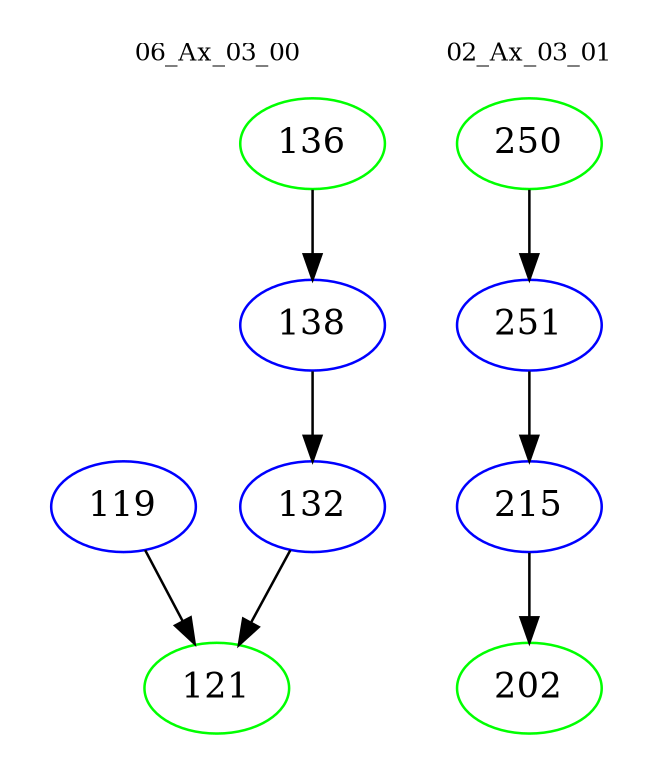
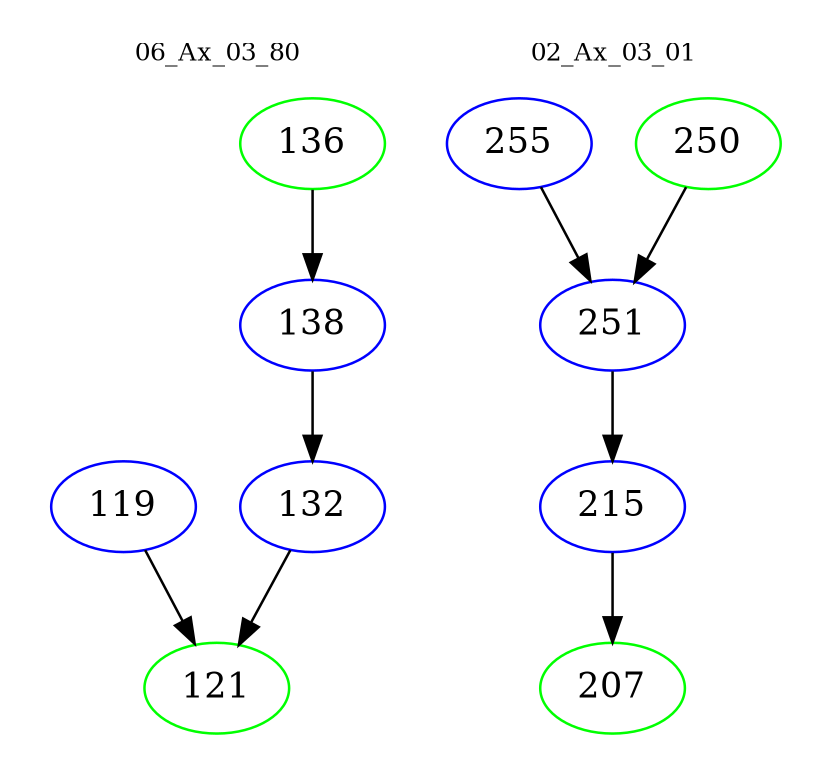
  digraph {
    node [color=blue]
    edge [color=black]
    n1 [color=green label=136]
    n2 [label=138]
    n3 [label=132]
    n4 [label=119]
    n5 [color=green label=121]
    n6 [color=green label=250]
+   n7 [label=255]
    n8 [label=251]
    n9 [label=215]
-   n10 [color=green label=202]
+   n10 [color=green label=207]
    subgraph cluster_1 {
      color=white
      fontsize=10
-     label="06_Ax_03_00"
+     label="06_Ax_03_80"
      n1
      n2
      n3
      n4
      n5
    }
    subgraph cluster_2 {
      color=white
      fontsize=10
      label="02_Ax_03_01"
      n6
+     n7
      n8
      n9
      n10
    }
    n1 -> n2
    n2 -> n3
    n3 -> n5
    n4 -> n5
    n6 -> n8
+   n7 -> n8
    n8 -> n9
    n9 -> n10
  }
